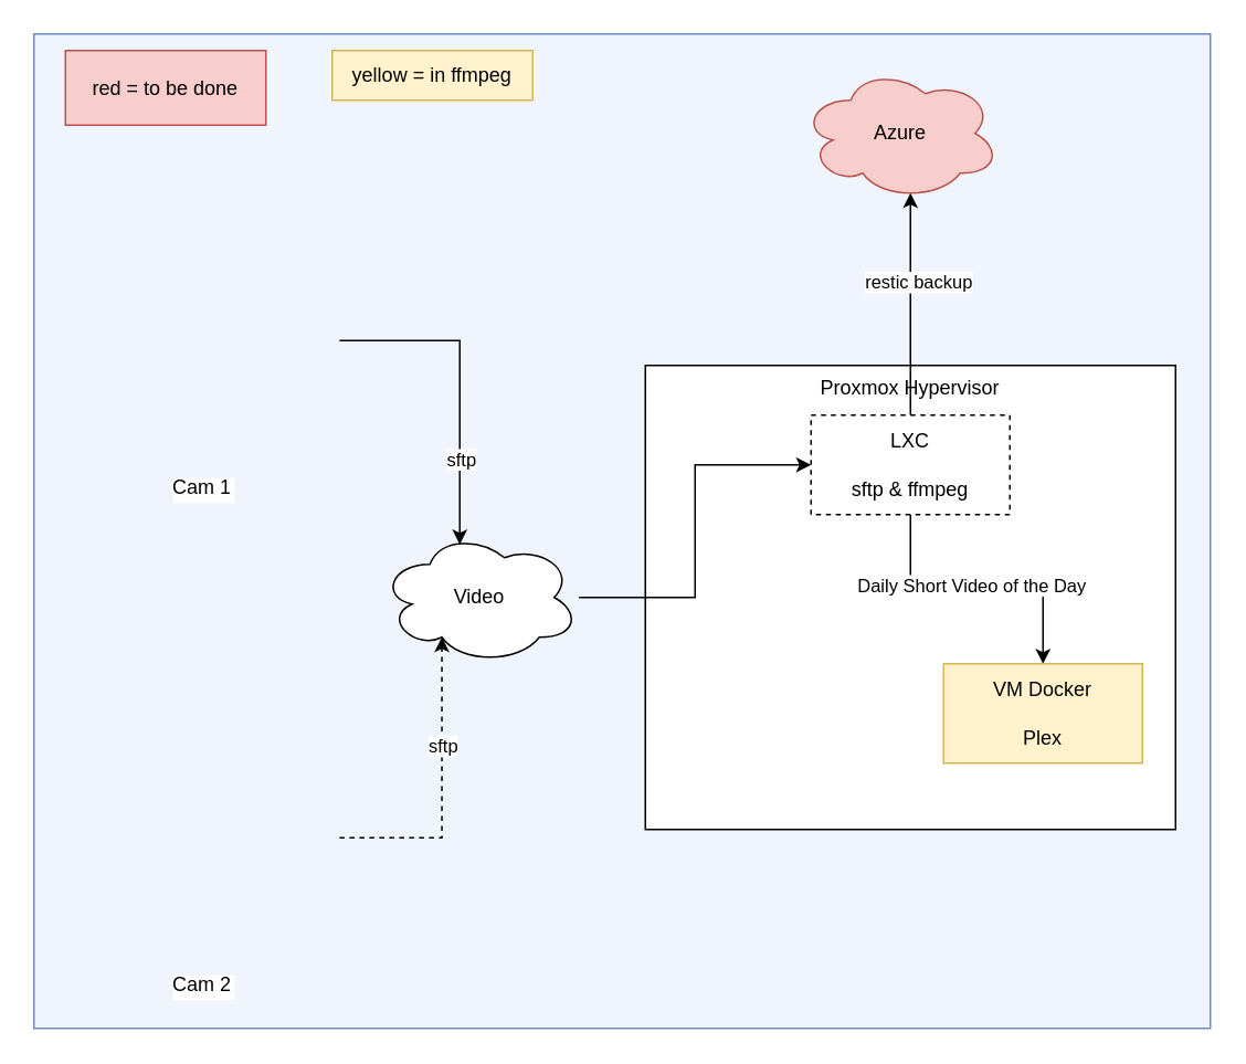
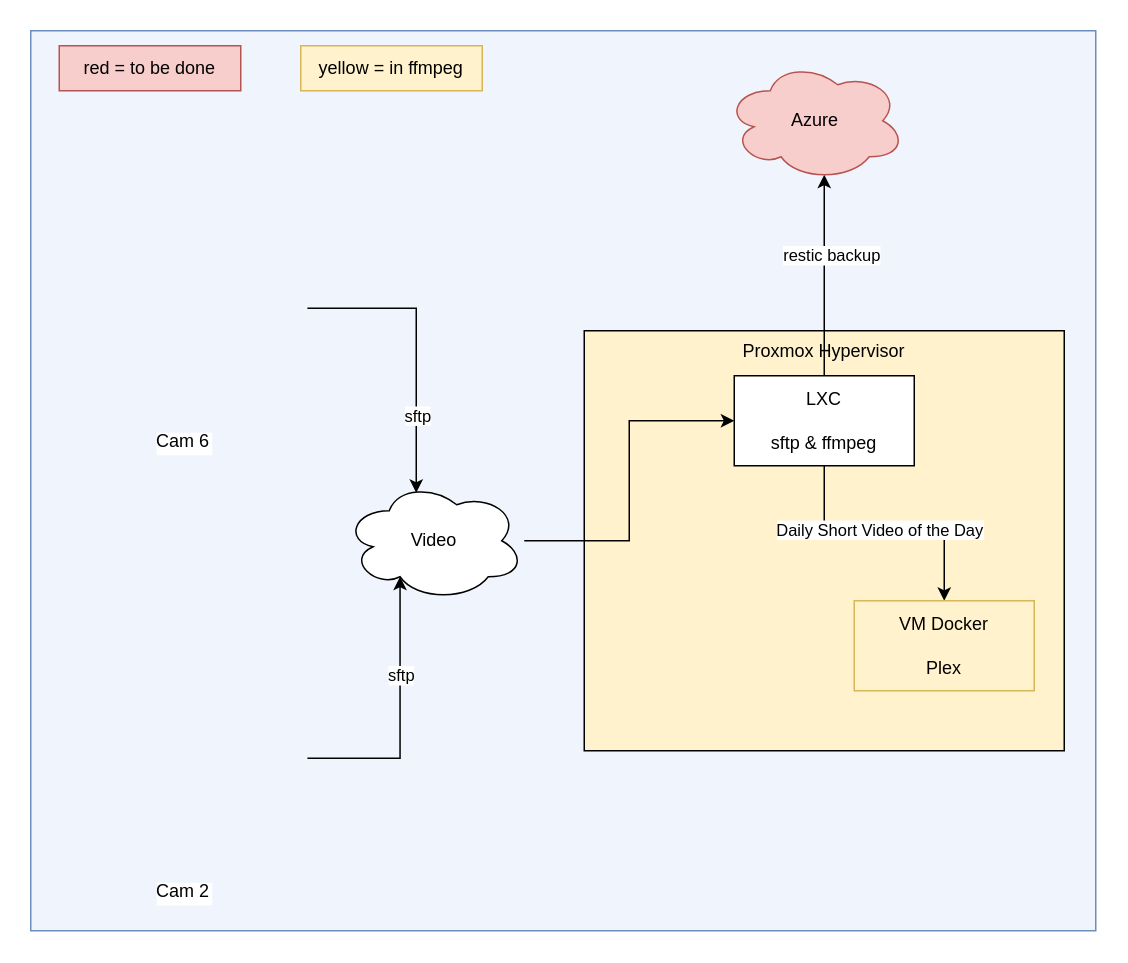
  <mxCell id="0" />
  <mxCell id="1" parent="0" />
  <mxCell id="2" value="" style="rounded=0;whiteSpace=wrap;html=1;fillColor=#F0F5FD;strokeColor=#6c8ebf;" vertex="1" parent="1"><mxGeometry x="20" y="20" width="710" height="600" as="geometry" /></mxCell>
- <mxCell id="3" value="Proxmox Hypervisor" style="rounded=0;whiteSpace=wrap;html=1;horizontal=1;verticalAlign=top;" vertex="1" parent="1"><mxGeometry x="389" y="220" width="320" height="280" as="geometry" /></mxCell>
+ <mxCell id="3" value="Proxmox Hypervisor" style="rounded=0;whiteSpace=wrap;html=1;horizontal=1;verticalAlign=top;fillColor=#fff2cc;" vertex="1" parent="1"><mxGeometry x="389" y="220" width="320" height="280" as="geometry" /></mxCell>
  <mxCell id="4" style="edgeStyle=orthogonalEdgeStyle;rounded=0;orthogonalLoop=1;jettySize=auto;html=1;entryX=0.4;entryY=0.1;entryDx=0;entryDy=0;entryPerimeter=0;" edge="1" parent="1" source="6" target="11"><mxGeometry relative="1" as="geometry" /></mxCell>
  <mxCell id="5" value="sftp" style="edgeLabel;html=1;align=center;verticalAlign=middle;resizable=0;points=[];" vertex="1" connectable="0" parent="4"><mxGeometry x="0.468" relative="1" as="geometry"><mxPoint as="offset" /></mxGeometry></mxCell>
- <mxCell id="6" value="Cam 1" style="shape=image;verticalLabelPosition=bottom;labelBackgroundColor=default;verticalAlign=top;aspect=fixed;imageAspect=0;image=https://cam-do.com/cdn/shop/products/base-product-solarup-pack-solar-ac-power-1.png?v=1680733494;" vertex="1" parent="1"><mxGeometry x="39" y="130" width="165.45" height="150" as="geometry" /></mxCell>
- <mxCell id="7" style="edgeStyle=orthogonalEdgeStyle;rounded=0;orthogonalLoop=1;jettySize=auto;html=1;entryX=0.31;entryY=0.8;entryDx=0;entryDy=0;entryPerimeter=0;dashed=1;" edge="1" parent="1" source="9" target="11"><mxGeometry relative="1" as="geometry" /></mxCell>
+ <mxCell id="6" value="Cam 6" style="shape=image;verticalLabelPosition=bottom;labelBackgroundColor=default;verticalAlign=top;aspect=fixed;imageAspect=0;image=https://cam-do.com/cdn/shop/products/base-product-solarup-pack-solar-ac-power-1.png?v=1680733494;" vertex="1" parent="1"><mxGeometry x="39" y="130" width="165.45" height="150" as="geometry" /></mxCell>
+ <mxCell id="7" style="edgeStyle=orthogonalEdgeStyle;rounded=0;orthogonalLoop=1;jettySize=auto;html=1;entryX=0.31;entryY=0.8;entryDx=0;entryDy=0;entryPerimeter=0;" edge="1" parent="1" source="9" target="11"><mxGeometry relative="1" as="geometry" /></mxCell>
  <mxCell id="8" value="sftp" style="edgeLabel;html=1;align=center;verticalAlign=middle;resizable=0;points=[];" vertex="1" connectable="0" parent="7"><mxGeometry x="0.278" relative="1" as="geometry"><mxPoint as="offset" /></mxGeometry></mxCell>
  <mxCell id="9" value="Cam 2" style="shape=image;verticalLabelPosition=bottom;labelBackgroundColor=default;verticalAlign=top;aspect=fixed;imageAspect=0;image=https://cam-do.com/cdn/shop/products/base-product-solarup-pack-solar-ac-power-1.png?v=1680733494;" vertex="1" parent="1"><mxGeometry x="39" y="430" width="165.45" height="150" as="geometry" /></mxCell>
  <mxCell id="10" style="edgeStyle=orthogonalEdgeStyle;rounded=0;orthogonalLoop=1;jettySize=auto;html=1;entryX=0;entryY=0.5;entryDx=0;entryDy=0;" edge="1" parent="1" source="11" target="16"><mxGeometry relative="1" as="geometry" /></mxCell>
  <mxCell id="11" value="Video" style="ellipse;shape=cloud;whiteSpace=wrap;html=1;" vertex="1" parent="1"><mxGeometry x="229" y="320" width="120" height="80" as="geometry" /></mxCell>
  <mxCell id="12" style="edgeStyle=orthogonalEdgeStyle;rounded=0;orthogonalLoop=1;jettySize=auto;html=1;entryX=0.55;entryY=0.95;entryDx=0;entryDy=0;entryPerimeter=0;" edge="1" parent="1" source="16" target="17"><mxGeometry relative="1" as="geometry" /></mxCell>
  <mxCell id="13" value="restic backup" style="edgeLabel;html=1;align=center;verticalAlign=middle;resizable=0;points=[];" vertex="1" connectable="0" parent="12"><mxGeometry x="0.209" y="-4" relative="1" as="geometry"><mxPoint as="offset" /></mxGeometry></mxCell>
  <mxCell id="14" style="edgeStyle=orthogonalEdgeStyle;rounded=0;orthogonalLoop=1;jettySize=auto;html=1;entryX=0.5;entryY=0;entryDx=0;entryDy=0;" edge="1" parent="1" source="16" target="18"><mxGeometry relative="1" as="geometry" /></mxCell>
  <mxCell id="15" value="Daily Short Video of the Day" style="edgeLabel;html=1;align=center;verticalAlign=middle;resizable=0;points=[];" vertex="1" connectable="0" parent="14"><mxGeometry x="-0.044" y="3" relative="1" as="geometry"><mxPoint as="offset" /></mxGeometry></mxCell>
- <mxCell id="16" value="LXC&lt;br&gt;&lt;br&gt;sftp &amp;amp; ffmpeg" style="rounded=0;whiteSpace=wrap;html=1;dashed=1;" vertex="1" parent="1"><mxGeometry x="489" y="250" width="120" height="60" as="geometry" /></mxCell>
+ <mxCell id="16" value="LXC&lt;br&gt;&lt;br&gt;sftp &amp;amp; ffmpeg" style="rounded=0;whiteSpace=wrap;html=1;" vertex="1" parent="1"><mxGeometry x="489" y="250" width="120" height="60" as="geometry" /></mxCell>
  <mxCell id="17" value="Azure" style="ellipse;shape=cloud;whiteSpace=wrap;html=1;fillColor=#f8cecc;strokeColor=#b85450;" vertex="1" parent="1"><mxGeometry x="483" y="40" width="120" height="80" as="geometry" /></mxCell>
  <mxCell id="18" value="VM Docker&lt;br&gt;&lt;br&gt;Plex" style="rounded=0;whiteSpace=wrap;html=1;fillColor=#fff2cc;strokeColor=#d6b656;" vertex="1" parent="1"><mxGeometry x="569" y="400" width="120" height="60" as="geometry" /></mxCell>
- <mxCell id="19" value="red = to be done" style="rounded=0;whiteSpace=wrap;html=1;fillColor=#f8cecc;strokeColor=#b85450;" vertex="1" parent="1"><mxGeometry x="39" y="30" width="121" height="45" as="geometry" /></mxCell>
+ <mxCell id="19" value="red = to be done" style="rounded=0;whiteSpace=wrap;html=1;fillColor=#f8cecc;strokeColor=#b85450;" vertex="1" parent="1"><mxGeometry x="39" y="30" width="121" height="30" as="geometry" /></mxCell>
  <mxCell id="20" value="yellow = in ffmpeg" style="rounded=0;whiteSpace=wrap;html=1;fillColor=#fff2cc;strokeColor=#d6b656;" vertex="1" parent="1"><mxGeometry x="200" y="30" width="121" height="30" as="geometry" /></mxCell>
